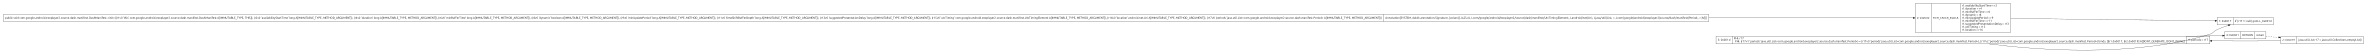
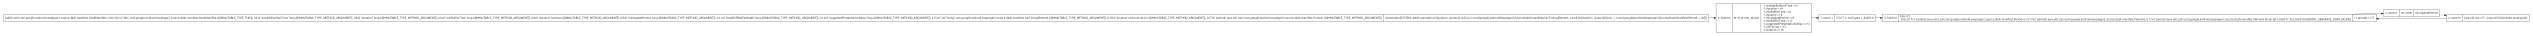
  digraph {
    fontname=Ubuntu
    rankdir=LR
    node [fontname=Ubuntu shape=record]
    edge [fontname=Ubuntu]
    n1 [label="{0\:\ 0x0000|MTH_ENTER_BLOCK\l|r1.availabilityStartTime = r2\lr1.duration = r4\lr1.minBufferTime = r6\lr1.dynamic = r8\lr1.minUpdatePeriod = r9\lr1.minBufferTime = r11\lr1.suggestedPresentationDelay = r13\lr1.utcTiming = r15\lr1.location = r16\l}"]
    n2 [label="{1\:\ 0x0017|if (r17 != null) goto L_0x001d\l}"]
    n3 [label="{3\:\ 0x001d|PHI: r17 \l  PHI: (r17v1 'periods' java.util.List\<com.google.android.exoplayer2.source.dash.manifest.Period\>) = (r17v0 'periods' java.util.List\<com.google.android.exoplayer2.source.dash.manifest.Period\>), (r17v2 'periods' java.util.List\<com.google.android.exoplayer2.source.dash.manifest.Period\>) binds: [B:1:0x0017, B:2:0x0019] A[DONT_GENERATE, DONT_INLINE]\l|r1.periods = r17\l}"]
    n4 [label="{2\:\ 0x0019|java.util.List r17 = java.util.Collections.emptyList()\l}"]
-   n5 [label="{4\:\ 0x0021|RETURN\l|return\l}"]
+   n5 [label="{4\:\ 0x0021|RETURN\l|minUpdatePeriod\l}"]
    n6 [label="{public void com.google.android.exoplayer2.source.dash.manifest.DashManifest.\<init\>((r1v0 'this' com.google.android.exoplayer2.source.dash.manifest.DashManifest A[IMMUTABLE_TYPE, THIS]), (r2v0 'availabilityStartTime' long A[IMMUTABLE_TYPE, METHOD_ARGUMENT]), (r4v0 'duration' long A[IMMUTABLE_TYPE, METHOD_ARGUMENT]), (r6v0 'minBufferTime' long A[IMMUTABLE_TYPE, METHOD_ARGUMENT]), (r8v0 'dynamic' boolean A[IMMUTABLE_TYPE, METHOD_ARGUMENT]), (r9v0 'minUpdatePeriod' long A[IMMUTABLE_TYPE, METHOD_ARGUMENT]), (r11v0 'timeShiftBufferDepth' long A[IMMUTABLE_TYPE, METHOD_ARGUMENT]), (r13v0 'suggestedPresentationDelay' long A[IMMUTABLE_TYPE, METHOD_ARGUMENT]), (r15v0 'utcTiming' com.google.android.exoplayer2.source.dash.manifest.UtcTimingElement A[IMMUTABLE_TYPE, METHOD_ARGUMENT]), (r16v0 'location' android.net.Uri A[IMMUTABLE_TYPE, METHOD_ARGUMENT]), (r17v0 'periods' java.util.List\<com.google.android.exoplayer2.source.dash.manifest.Period\> A[IMMUTABLE_TYPE, METHOD_ARGUMENT]))  | Annotation[SYSTEM, dalvik.annotation.Signature, \{value=[(JJJZJJJ, Lcom\/google\/android\/exoplayer2\/source\/dash\/manifest\/UtcTimingElement;, Landroid\/net\/Uri;, Ljava\/util\/List, \<, Lcom\/google\/android\/exoplayer2\/source\/dash\/manifest\/Period;, \>;)V]\}]\l}"]
    n1 -> n2
-   n3 -> n2
+   n2 -> n3
    n3 -> n5
    n4 -> n3
    n5 -> n4 [style=dashed]
    n6 -> n1
  }
